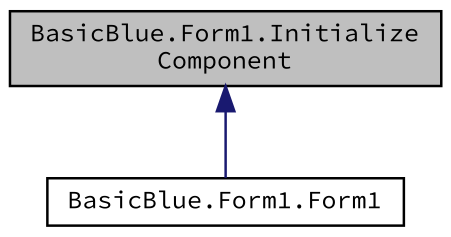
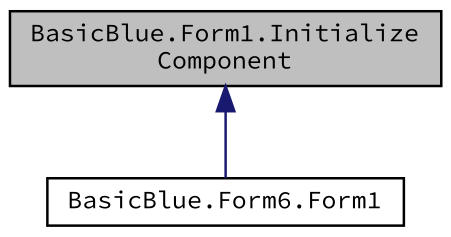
  digraph {
    rankdir=TB
    fontname="Source Code Pro"
    node [color=black fontname="Source Code Pro" fontsize=10 shape=record style=filled]
    n1 [fillcolor=grey75 fontcolor=black height=0.2 label="BasicBlue.Form1.Initialize\lComponent" width=0.4]
-   n2 [fillcolor=white height=0.2 label="BasicBlue.Form1.Form1" width=0.4]
+   n2 [fillcolor=white height=0.2 label="BasicBlue.Form6.Form1" width=0.4]
    n1 -> n2 [color=midnightblue dir=back fontname="Source Code Pro" fontsize=10 labelfontname=Helvetica labelfontsize=10 style=solid]
  }
